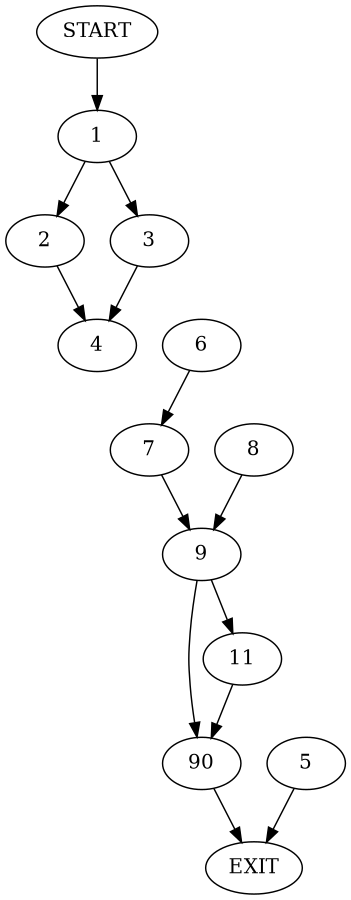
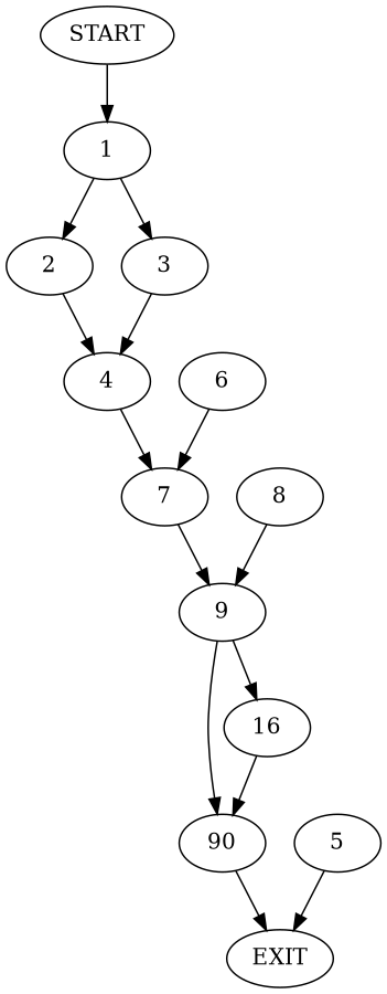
  digraph {
    n1 [label=START]
    1
    2
    3
    n5 [label=EXIT]
    4
    7
    5
    6
    9
    8
    n12 [label=90]
-   11
+   11 [label=16]
    n1 -> 1
    1 -> 2
    1 -> 3
    2 -> 4
    3 -> 4
+   4 -> 7
    7 -> 9
    5 -> n5
    6 -> 7
    9 -> n12
    9 -> 11
    8 -> 9
    n12 -> n5
    11 -> n12
  }
